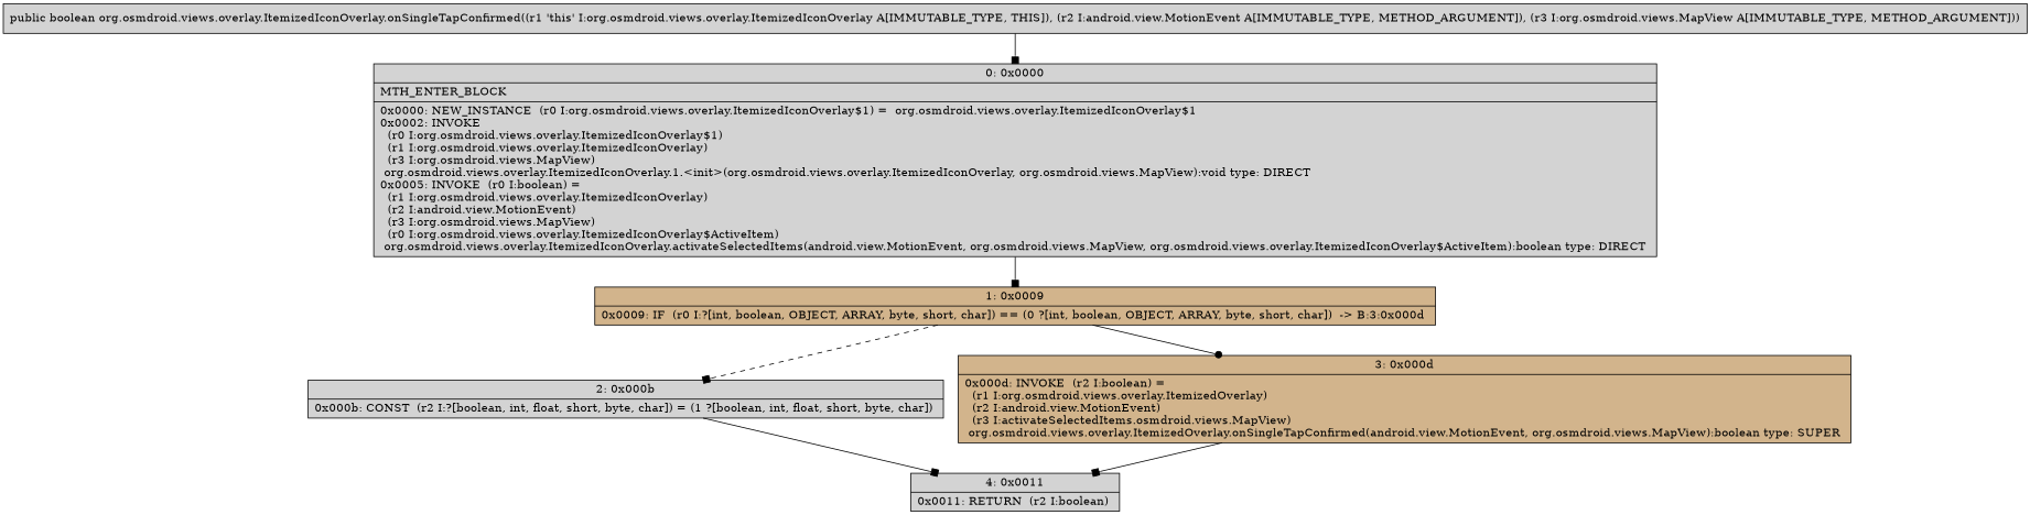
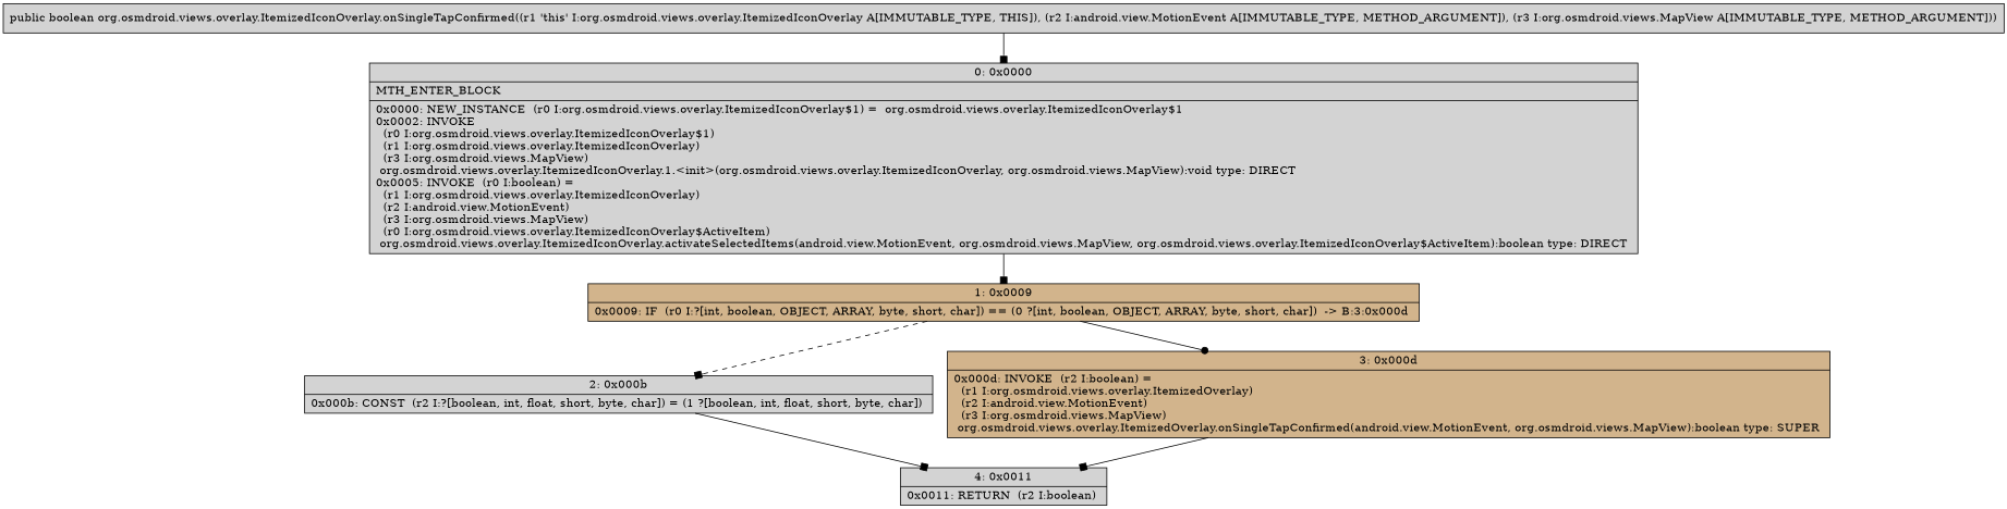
  digraph {
    node [fillcolor=lightgrey shape=record style=filled]
    edge [arrowhead=box]
    n1 [label="{0\:\ 0x0000|MTH_ENTER_BLOCK\l|0x0000: NEW_INSTANCE  (r0 I:org.osmdroid.views.overlay.ItemizedIconOverlay$1) =  org.osmdroid.views.overlay.ItemizedIconOverlay$1 \l0x0002: INVOKE  \l  (r0 I:org.osmdroid.views.overlay.ItemizedIconOverlay$1)\l  (r1 I:org.osmdroid.views.overlay.ItemizedIconOverlay)\l  (r3 I:org.osmdroid.views.MapView)\l org.osmdroid.views.overlay.ItemizedIconOverlay.1.\<init\>(org.osmdroid.views.overlay.ItemizedIconOverlay, org.osmdroid.views.MapView):void type: DIRECT \l0x0005: INVOKE  (r0 I:boolean) = \l  (r1 I:org.osmdroid.views.overlay.ItemizedIconOverlay)\l  (r2 I:android.view.MotionEvent)\l  (r3 I:org.osmdroid.views.MapView)\l  (r0 I:org.osmdroid.views.overlay.ItemizedIconOverlay$ActiveItem)\l org.osmdroid.views.overlay.ItemizedIconOverlay.activateSelectedItems(android.view.MotionEvent, org.osmdroid.views.MapView, org.osmdroid.views.overlay.ItemizedIconOverlay$ActiveItem):boolean type: DIRECT \l}"]
    n2 [fillcolor=tan label="{1\:\ 0x0009|0x0009: IF  (r0 I:?[int, boolean, OBJECT, ARRAY, byte, short, char]) == (0 ?[int, boolean, OBJECT, ARRAY, byte, short, char])  \-\> B:3:0x000d \l}"]
    n3 [label="{2\:\ 0x000b|0x000b: CONST  (r2 I:?[boolean, int, float, short, byte, char]) = (1 ?[boolean, int, float, short, byte, char]) \l}"]
-   n4 [fillcolor=tan label="{3\:\ 0x000d|0x000d: INVOKE  (r2 I:boolean) = \l  (r1 I:org.osmdroid.views.overlay.ItemizedOverlay)\l  (r2 I:android.view.MotionEvent)\l  (r3 I:activateSelectedItems.osmdroid.views.MapView)\l org.osmdroid.views.overlay.ItemizedOverlay.onSingleTapConfirmed(android.view.MotionEvent, org.osmdroid.views.MapView):boolean type: SUPER \l}"]
+   n4 [fillcolor=tan label="{3\:\ 0x000d|0x000d: INVOKE  (r2 I:boolean) = \l  (r1 I:org.osmdroid.views.overlay.ItemizedOverlay)\l  (r2 I:android.view.MotionEvent)\l  (r3 I:org.osmdroid.views.MapView)\l org.osmdroid.views.overlay.ItemizedOverlay.onSingleTapConfirmed(android.view.MotionEvent, org.osmdroid.views.MapView):boolean type: SUPER \l}"]
    n5 [label="{4\:\ 0x0011|0x0011: RETURN  (r2 I:boolean) \l}"]
    n6 [label="{public boolean org.osmdroid.views.overlay.ItemizedIconOverlay.onSingleTapConfirmed((r1 'this' I:org.osmdroid.views.overlay.ItemizedIconOverlay A[IMMUTABLE_TYPE, THIS]), (r2 I:android.view.MotionEvent A[IMMUTABLE_TYPE, METHOD_ARGUMENT]), (r3 I:org.osmdroid.views.MapView A[IMMUTABLE_TYPE, METHOD_ARGUMENT])) }"]
    n1 -> n2
    n2 -> n3 [style=dashed]
    n2 -> n4 [arrowhead=dot]
    n3 -> n5
    n4 -> n5
    n6 -> n1
  }
